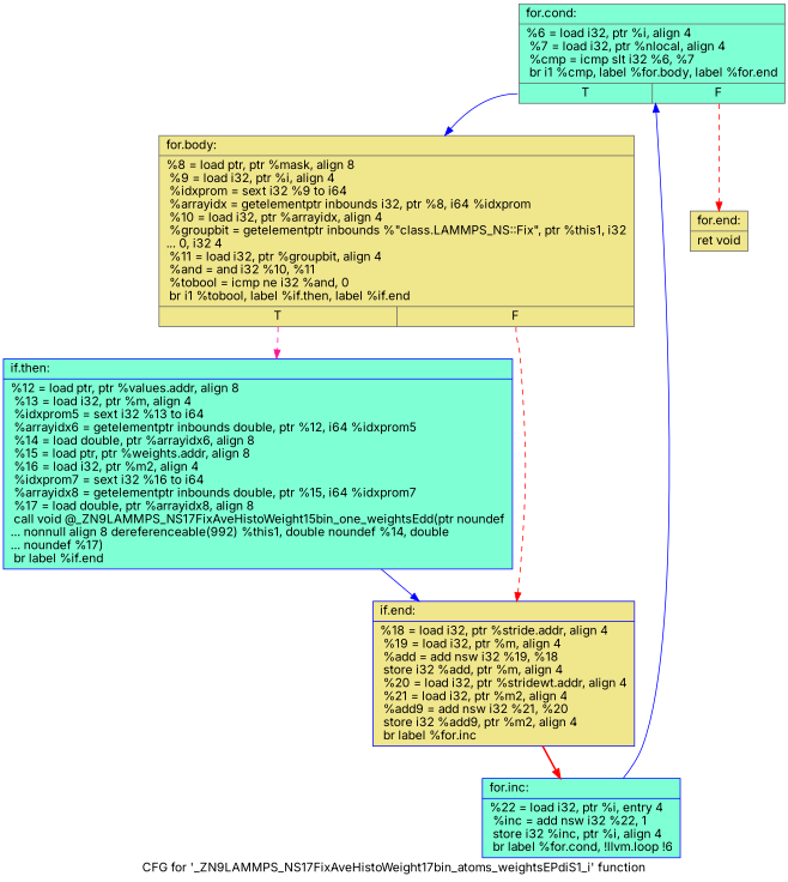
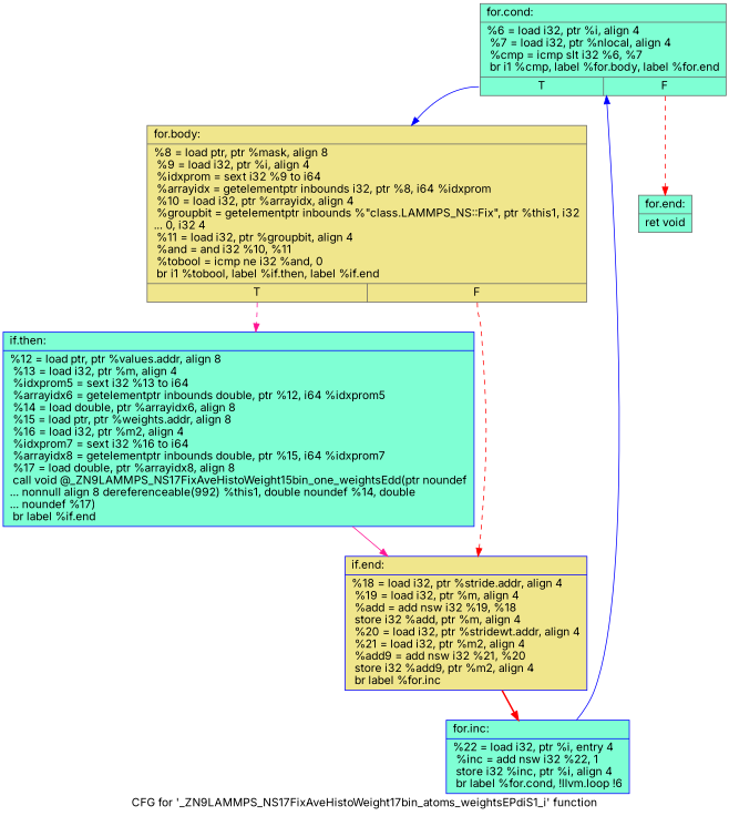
  digraph {
    fontname=Inter
    label="CFG for '_ZN9LAMMPS_NS17FixAveHistoWeight17bin_atoms_weightsEPdiS1_i' function"
    node [color=gray40 fillcolor=aquamarine fontname=Inter shape=record style=filled]
    edge [color=red fontname=Inter style=solid]
    n1 [label="{for.cond:\l|  %6 = load i32, ptr %i, align 4\l  %7 = load i32, ptr %nlocal, align 4\l  %cmp = icmp slt i32 %6, %7\l  br i1 %cmp, label %for.body, label %for.end\l|{<s0>T|<s1>F}}"]
    n2 [fillcolor=khaki label="{for.body:\l|  %8 = load ptr, ptr %mask, align 8\l  %9 = load i32, ptr %i, align 4\l  %idxprom = sext i32 %9 to i64\l  %arrayidx = getelementptr inbounds i32, ptr %8, i64 %idxprom\l  %10 = load i32, ptr %arrayidx, align 4\l  %groupbit = getelementptr inbounds %\"class.LAMMPS_NS::Fix\", ptr %this1, i32\l... 0, i32 4\l  %11 = load i32, ptr %groupbit, align 4\l  %and = and i32 %10, %11\l  %tobool = icmp ne i32 %and, 0\l  br i1 %tobool, label %if.then, label %if.end\l|{<s0>T|<s1>F}}"]
-   n3 [fillcolor=khaki label="{for.end:\l|  ret void\l}"]
+   n3 [label="{for.end:\l|  ret void\l}"]
    n4 [color=blue label="{if.then:\l|  %12 = load ptr, ptr %values.addr, align 8\l  %13 = load i32, ptr %m, align 4\l  %idxprom5 = sext i32 %13 to i64\l  %arrayidx6 = getelementptr inbounds double, ptr %12, i64 %idxprom5\l  %14 = load double, ptr %arrayidx6, align 8\l  %15 = load ptr, ptr %weights.addr, align 8\l  %16 = load i32, ptr %m2, align 4\l  %idxprom7 = sext i32 %16 to i64\l  %arrayidx8 = getelementptr inbounds double, ptr %15, i64 %idxprom7\l  %17 = load double, ptr %arrayidx8, align 8\l  call void @_ZN9LAMMPS_NS17FixAveHistoWeight15bin_one_weightsEdd(ptr noundef\l... nonnull align 8 dereferenceable(992) %this1, double noundef %14, double\l... noundef %17)\l  br label %if.end\l}"]
    n5 [color=blue fillcolor=khaki label="{if.end:\l|  %18 = load i32, ptr %stride.addr, align 4\l  %19 = load i32, ptr %m, align 4\l  %add = add nsw i32 %19, %18\l  store i32 %add, ptr %m, align 4\l  %20 = load i32, ptr %stridewt.addr, align 4\l  %21 = load i32, ptr %m2, align 4\l  %add9 = add nsw i32 %21, %20\l  store i32 %add9, ptr %m2, align 4\l  br label %for.inc\l}"]
    n6 [color=blue label="{for.inc:\l|  %22 = load i32, ptr %i, entry 4\l  %inc = add nsw i32 %22, 1\l  store i32 %inc, ptr %i, align 4\l  br label %for.cond, !llvm.loop !6\l}"]
    n1 -> n2 [color=blue tailport=s0]
    n1 -> n3 [style=dashed tailport=s1]
    n2 -> n4 [color=deeppink style=dashed tailport=s0]
    n2 -> n5 [style=dashed tailport=s1]
-   n4 -> n5 [color=blue]
+   n4 -> n5 [color=deeppink]
    n5 -> n6 [style=bold]
    n6 -> n1 [color=blue]
  }
